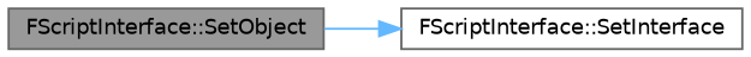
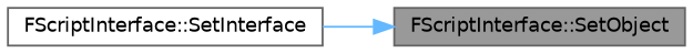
  digraph {
    rankdir=LR
    node [fontname=Helvetica fontsize=10 shape=box style=filled]
    n1 [color=gray40 fillcolor=grey60 fontcolor=black height=0.2 label="FScriptInterface::SetObject" width=0.4]
    n2 [color=grey40 fillcolor=white height=0.2 label="FScriptInterface::SetInterface" width=0.4]
-   n1 -> n2 [color=steelblue1 fontname=Helvetica fontsize=10 labelfontname=Helvetica labelfontsize=10 style=solid]
+   n2 -> n1 [color=steelblue1 fontname=Helvetica fontsize=10 labelfontname=Helvetica labelfontsize=10 style=solid]
  }
